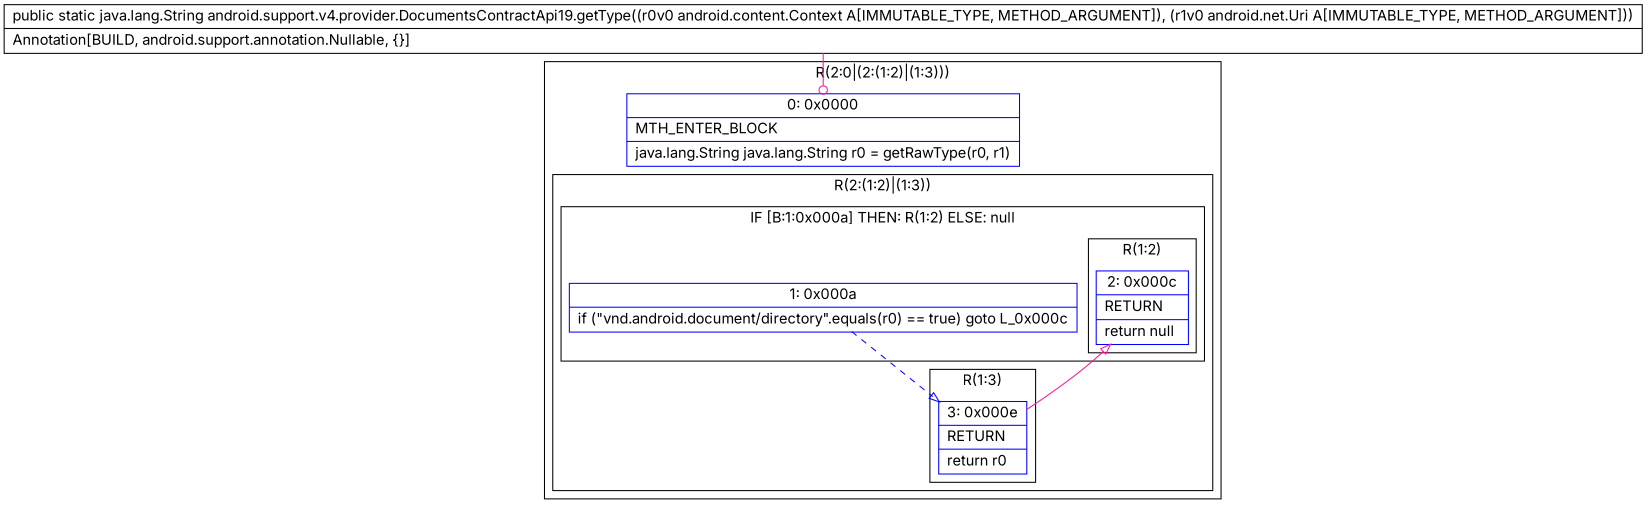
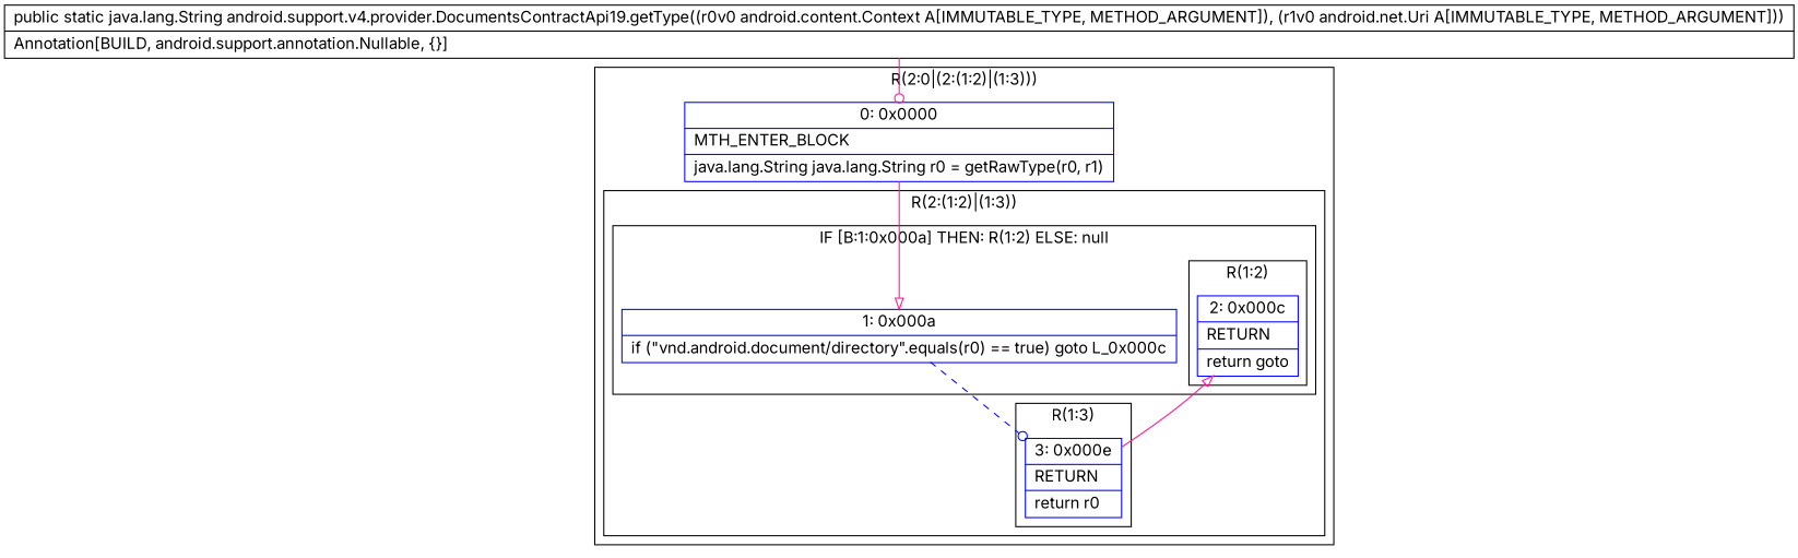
  digraph {
    fontname=Inter
    node [color=blue fontname=Inter shape=record]
    edge [arrowhead=odot color=deeppink fontname=Inter]
-   n1 [label="{2\:\ 0x000c|RETURN\l|return null\l}"]
+   n1 [label="{2\:\ 0x000c|RETURN\l|return goto\l}"]
    n2 [label="{1\:\ 0x000a|if (\"vnd.android.document\/directory\".equals(r0) == true) goto L_0x000c\l}"]
    n3 [label="{3\:\ 0x000e|RETURN\l|return r0\l}"]
    n4 [label="{0\:\ 0x0000|MTH_ENTER_BLOCK\l|java.lang.String java.lang.String r0 = getRawType(r0, r1)\l}"]
    n5 [label="{public static java.lang.String android.support.v4.provider.DocumentsContractApi19.getType((r0v0 android.content.Context A[IMMUTABLE_TYPE, METHOD_ARGUMENT]), (r1v0 android.net.Uri A[IMMUTABLE_TYPE, METHOD_ARGUMENT]))  | Annotation[BUILD, android.support.annotation.Nullable, \{\}]\l}" color=""]
    subgraph cluster_1 {
      label="R(2:0|(2:(1:2)|(1:3)))"
      n4
      subgraph cluster_2 {
        label="R(2:(1:2)|(1:3))"
        subgraph cluster_3 {
          label="IF [B:1:0x000a] THEN: R(1:2) ELSE: null"
          n2
          subgraph cluster_4 {
            label="R(1:2)"
            n1
          }
        }
        subgraph cluster_5 {
          label="R(1:3)"
          n3
        }
      }
    }
-   n2 -> n3 [arrowhead=onormal color=blue style=dashed]
+   n2 -> n3 [color=blue style=dashed]
    n3 -> n1 [arrowhead=onormal]
+   n4 -> n2 [arrowhead=onormal]
    n5 -> n4
  }
